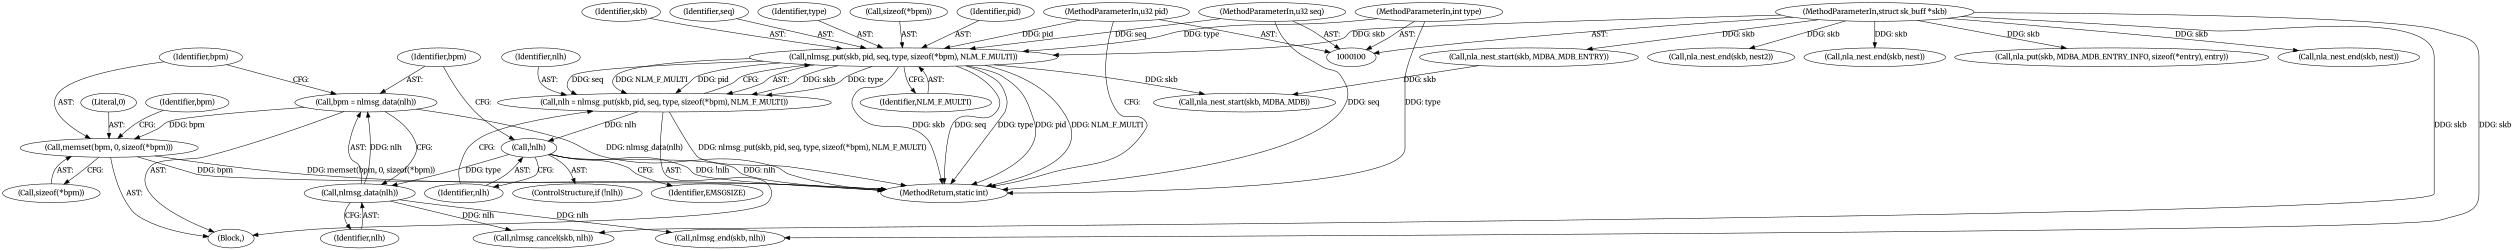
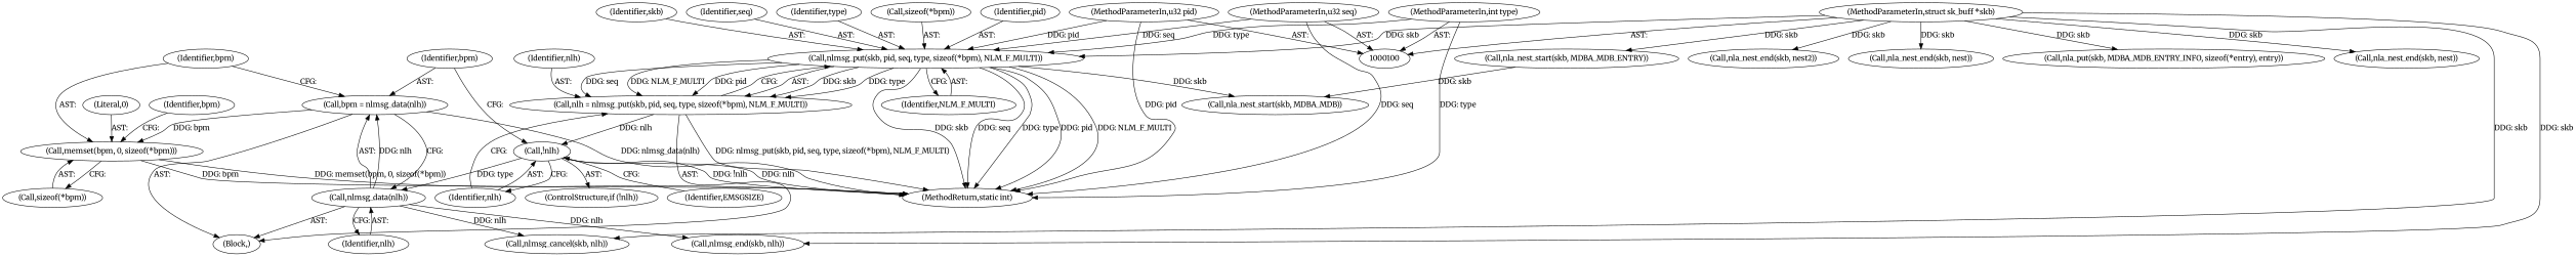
  digraph {
    fontname=Merriweather
    node [fontname=Merriweather]
    edge [fontname=Merriweather]
    n1 [label="(Call,memset(bpm, 0, sizeof(*bpm)))"]
    n2 [label="(MethodReturn,static int)"]
    n3 [label="(Call,sizeof(*bpm))"]
    n4 [label="(Block,)"]
    n5 [label="(Call,bpm = nlmsg_data(nlh))"]
    n6 [label="(Call,nlmsg_data(nlh))"]
    n7 [label="(Call,nlmsg_cancel(skb, nlh))"]
    n8 [label="(Identifier,nlh)"]
    n9 [label="(Call,nlmsg_end(skb, nlh))"]
    n10 [label="(Call,!nlh)"]
    n11 [label="(Identifier,nlh)"]
    n12 [label="(ControlStructure,if (!nlh))"]
    n13 [label="(Call,nlh = nlmsg_put(skb, pid, seq, type, sizeof(*bpm), NLM_F_MULTI))"]
    n14 [label="(Call,nlmsg_put(skb, pid, seq, type, sizeof(*bpm), NLM_F_MULTI))"]
    n15 [label="(Call,nla_nest_start(skb, MDBA_MDB))"]
    n16 [label="(Identifier,NLM_F_MULTI)"]
    n17 [label="(MethodParameterIn,struct sk_buff *skb)"]
    n18 [label="(Call,nla_nest_start(skb, MDBA_MDB_ENTRY))"]
    n19 [label="(Call,nla_nest_end(skb, nest2))"]
    n20 [label="(Call,nla_nest_end(skb, nest))"]
    n21 [label="(Call,nla_put(skb, MDBA_MDB_ENTRY_INFO, sizeof(*entry), entry))"]
    n22 [label="(Call,nla_nest_end(skb, nest))"]
    1000100
    n24 [label="(MethodParameterIn,u32 pid)"]
    n25 [label="(MethodParameterIn,u32 seq)"]
    n26 [label="(MethodParameterIn,int type)"]
    n27 [label="(Identifier,nlh)"]
    n28 [label="(Identifier,skb)"]
    n29 [label="(Identifier,EMSGSIZE)"]
    n30 [label="(Identifier,bpm)"]
    n31 [label="(Identifier,bpm)"]
    n32 [label="(Identifier,seq)"]
    n33 [label="(Literal,0)"]
    n34 [label="(Identifier,type)"]
    n35 [label="(Call,sizeof(*bpm))"]
    n36 [label="(Identifier,bpm)"]
    n37 [label="(Identifier,pid)"]
    n1 -> n2 [label="DDG: memset(bpm, 0, sizeof(*bpm))"]
    n1 -> n2 [label="DDG: bpm"]
    n1 -> n3 [label="CFG: "]
-   n1 -> n4 [label="AST: "]
+   n6 -> n4 [label="AST: "]
    n3 -> n1 [label="AST: "]
    n5 -> n1 [label="DDG: bpm"]
    n5 -> n2 [label="DDG: nlmsg_data(nlh)"]
    n5 -> n4 [label="AST: "]
    n5 -> n6 [label="CFG: "]
    n6 -> n5 [label="AST: "]
    n6 -> n5 [label="DDG: nlh"]
    n6 -> n7 [label="DDG: nlh"]
    n6 -> n8 [label="CFG: "]
    n6 -> n9 [label="DDG: nlh"]
    n8 -> n6 [label="AST: "]
    n10 -> n2 [label="DDG: nlh"]
    n10 -> n2 [label="DDG: !nlh"]
    n10 -> n6 [label="DDG: type"]
    n10 -> n11 [label="CFG: "]
    n10 -> n12 [label="AST: "]
    n11 -> n10 [label="AST: "]
    n11 -> n13 [label="CFG: "]
    n13 -> n2 [label="DDG: nlmsg_put(skb, pid, seq, type, sizeof(*bpm), NLM_F_MULTI)"]
    n13 -> n4 [label="AST: "]
    n13 -> n10 [label="DDG: nlh"]
    n13 -> n14 [label="CFG: "]
    n14 -> n2 [label="DDG: seq"]
    n14 -> n2 [label="DDG: type"]
    n14 -> n2 [label="DDG: pid"]
    n14 -> n2 [label="DDG: NLM_F_MULTI"]
    n14 -> n2 [label="DDG: skb"]
    n14 -> n13 [label="AST: "]
    n14 -> n13 [label="DDG: skb"]
    n14 -> n13 [label="DDG: type"]
    n14 -> n13 [label="DDG: seq"]
    n14 -> n13 [label="DDG: NLM_F_MULTI"]
    n14 -> n13 [label="DDG: pid"]
    n14 -> n15 [label="DDG: skb"]
    n14 -> n16 [label="CFG: "]
    n16 -> n14 [label="AST: "]
    n17 -> n7 [label="DDG: skb"]
    n17 -> n9 [label="DDG: skb"]
    n17 -> n14 [label="DDG: skb"]
    n17 -> n18 [label="DDG: skb"]
    n17 -> n19 [label="DDG: skb"]
    n17 -> n20 [label="DDG: skb"]
    n17 -> n21 [label="DDG: skb"]
    n17 -> n22 [label="DDG: skb"]
    n17 -> 1000100 [label="AST: "]
    n18 -> n15 [label="DDG: skb"]
-   n24 -> n2 [label="CFG: "]
+   n24 -> n2 [label="DDG: pid"]
    n24 -> n14 [label="DDG: pid"]
    n24 -> 1000100 [label="AST: "]
    n25 -> n2 [label="DDG: seq"]
    n25 -> n14 [label="DDG: seq"]
    n25 -> 1000100 [label="AST: "]
    n26 -> n2 [label="DDG: type"]
    n26 -> n14 [label="DDG: type"]
    n26 -> 1000100 [label="AST: "]
    n27 -> n13 [label="AST: "]
    n28 -> n14 [label="AST: "]
-   n10 -> n29 [label="CFG: "]
+   n29 -> n10 [label="CFG: "]
    n30 -> n5 [label="AST: "]
    n30 -> n10 [label="CFG: "]
    n31 -> n1 [label="AST: "]
    n31 -> n5 [label="CFG: "]
    n32 -> n14 [label="AST: "]
    n33 -> n1 [label="AST: "]
    n34 -> n14 [label="AST: "]
    n35 -> n14 [label="AST: "]
    n36 -> n1 [label="CFG: "]
    n37 -> n14 [label="AST: "]
  }
